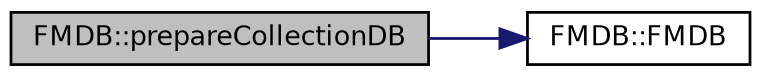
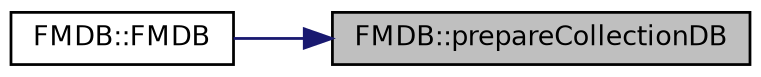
  digraph {
    rankdir=RL
    node [color=black fontname=Helvetica fontsize=10 shape=record style=filled]
    n1 [fillcolor=grey75 fontcolor=black height=0.2 label="FMDB::prepareCollectionDB" width=0.4]
    n2 [fillcolor=white height=0.2 label="FMDB::FMDB" width=0.4]
-   n2 -> n1 [color=midnightblue dir=back fontname=Helvetica fontsize=10 labelfontname=Helvetica labelfontsize=10 style=solid]
+   n1 -> n2 [color=midnightblue dir=back fontname=Helvetica fontsize=10 labelfontname=Helvetica labelfontsize=10 style=solid]
  }
